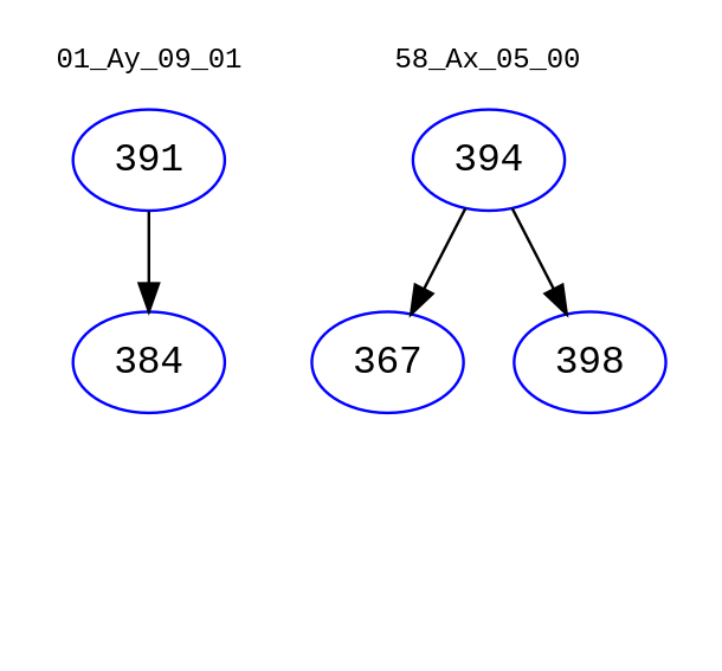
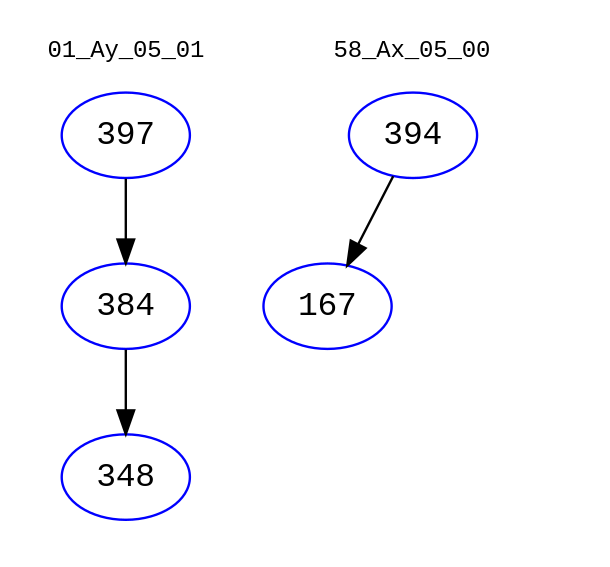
  digraph {
    fontname="Liberation Mono"
    node [color=blue fontname="Liberation Mono"]
    edge [color=black fontname="Liberation Mono"]
    n1 [label=384]
-   n3 [label=391]
+   n2 [label=348]
+   n3 [label=397]
    n4 [label=394]
-   n5 [label=367]
-   n6 [label=398]
+   n5 [label=167]
    subgraph cluster_1 {
      color=white
      fontsize=10
-     label="01_Ay_09_01"
+     label="01_Ay_05_01"
      n1
+     n2
      n3
    }
    subgraph cluster_2 {
      color=white
      fontsize=10
      label="58_Ax_05_00"
      n4
      n5
-     n6
    }
+   n1 -> n2
    n3 -> n1
    n4 -> n5
-   n4 -> n6
  }
